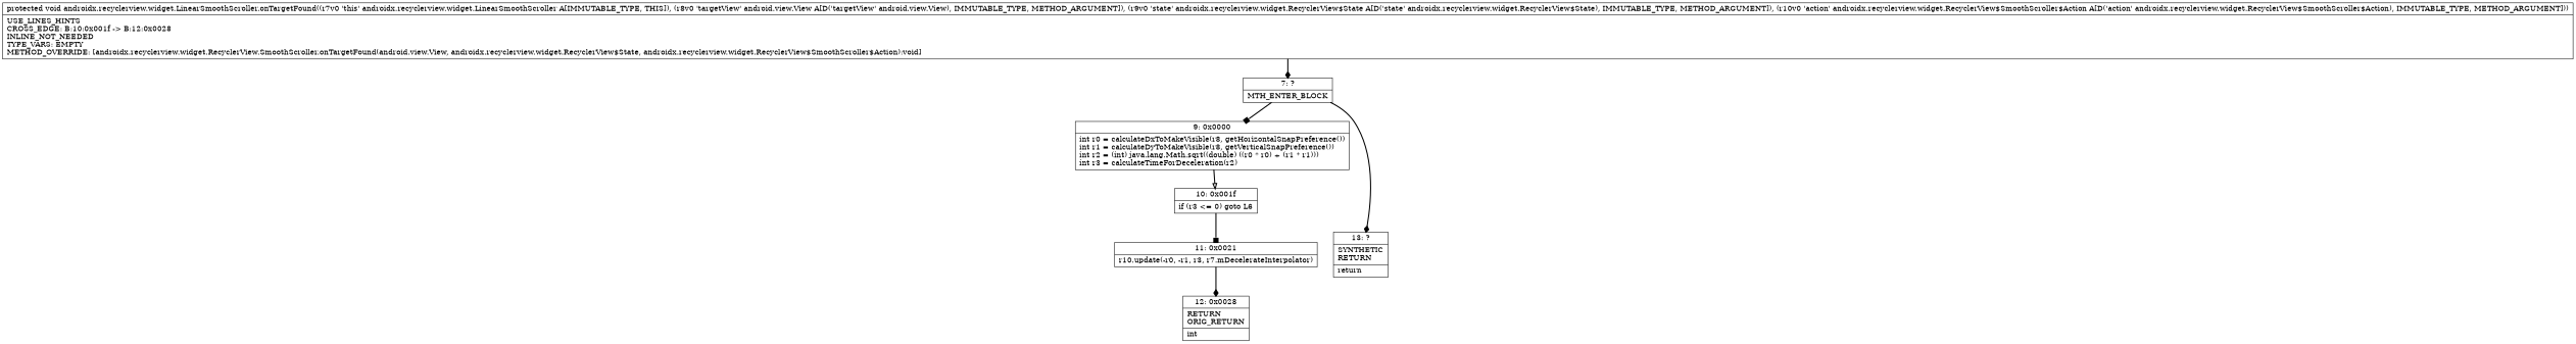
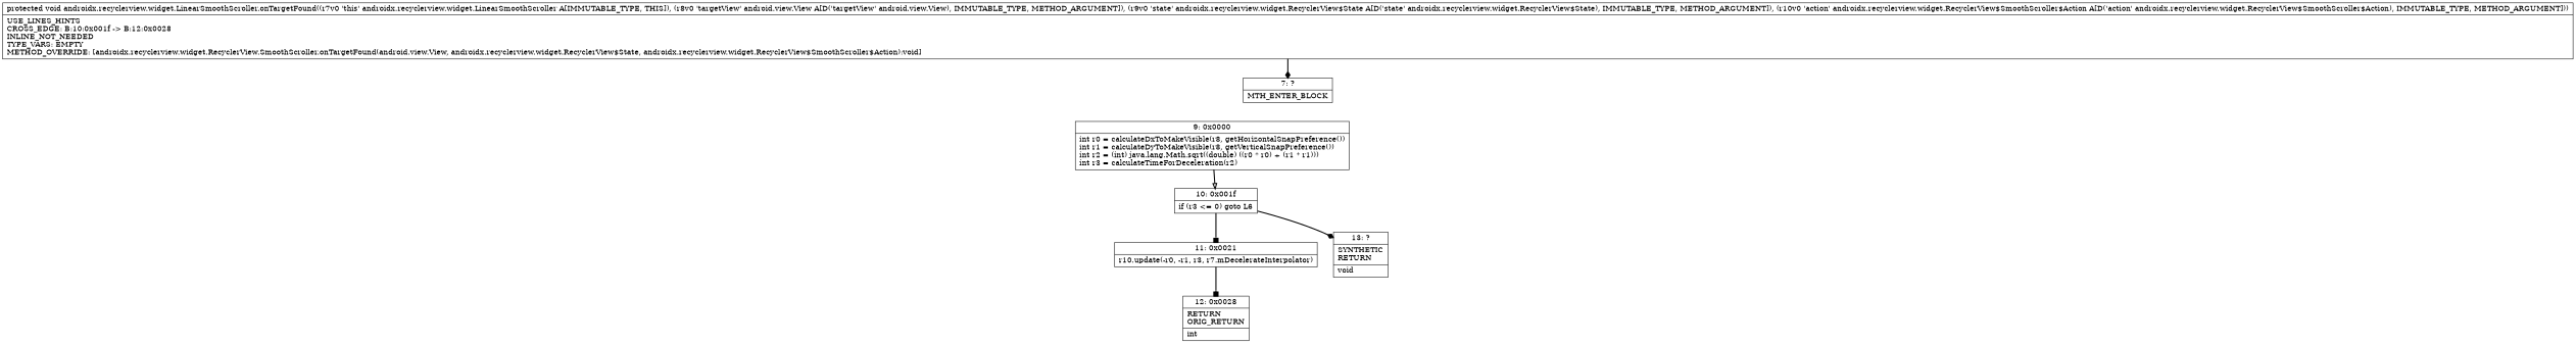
  digraph {
    node [shape=record]
    edge [arrowhead=box style=bold]
    n1 [label="{7\:\ ?|MTH_ENTER_BLOCK\l}"]
    n2 [label="{9\:\ 0x0000|int r0 = calculateDxToMakeVisible(r8, getHorizontalSnapPreference())\lint r1 = calculateDyToMakeVisible(r8, getVerticalSnapPreference())\lint r2 = (int) java.lang.Math.sqrt((double) ((r0 * r0) + (r1 * r1)))\lint r3 = calculateTimeForDeceleration(r2)\l}"]
    n3 [label="{10\:\ 0x001f|if (r3 \<= 0) goto L6\l}"]
    n4 [label="{11\:\ 0x0021|r10.update(\-r0, \-r1, r3, r7.mDecelerateInterpolator)\l}"]
-   n5 [label="{13\:\ ?|SYNTHETIC\lRETURN\l|return\l}"]
+   n5 [label="{13\:\ ?|SYNTHETIC\lRETURN\l|void\l}"]
    n6 [label="{12\:\ 0x0028|RETURN\lORIG_RETURN\l|int\l}"]
    n7 [label="{protected void androidx.recyclerview.widget.LinearSmoothScroller.onTargetFound((r7v0 'this' androidx.recyclerview.widget.LinearSmoothScroller A[IMMUTABLE_TYPE, THIS]), (r8v0 'targetView' android.view.View A[D('targetView' android.view.View), IMMUTABLE_TYPE, METHOD_ARGUMENT]), (r9v0 'state' androidx.recyclerview.widget.RecyclerView$State A[D('state' androidx.recyclerview.widget.RecyclerView$State), IMMUTABLE_TYPE, METHOD_ARGUMENT]), (r10v0 'action' androidx.recyclerview.widget.RecyclerView$SmoothScroller$Action A[D('action' androidx.recyclerview.widget.RecyclerView$SmoothScroller$Action), IMMUTABLE_TYPE, METHOD_ARGUMENT]))  | USE_LINES_HINTS\lCROSS_EDGE: B:10:0x001f \-\> B:12:0x0028\lINLINE_NOT_NEEDED\lTYPE_VARS: EMPTY\lMETHOD_OVERRIDE: [androidx.recyclerview.widget.RecyclerView.SmoothScroller.onTargetFound(android.view.View, androidx.recyclerview.widget.RecyclerView$State, androidx.recyclerview.widget.RecyclerView$SmoothScroller$Action):void]\l}"]
-   n1 -> n2
    n2 -> n3 [arrowhead=onormal]
    n3 -> n4
-   n1 -> n5 [arrowhead=diamond]
-   n4 -> n6 [arrowhead=diamond]
+   n3 -> n5 [arrowhead=diamond]
+   n4 -> n6
    n7 -> n1 [arrowhead=diamond]
  }
